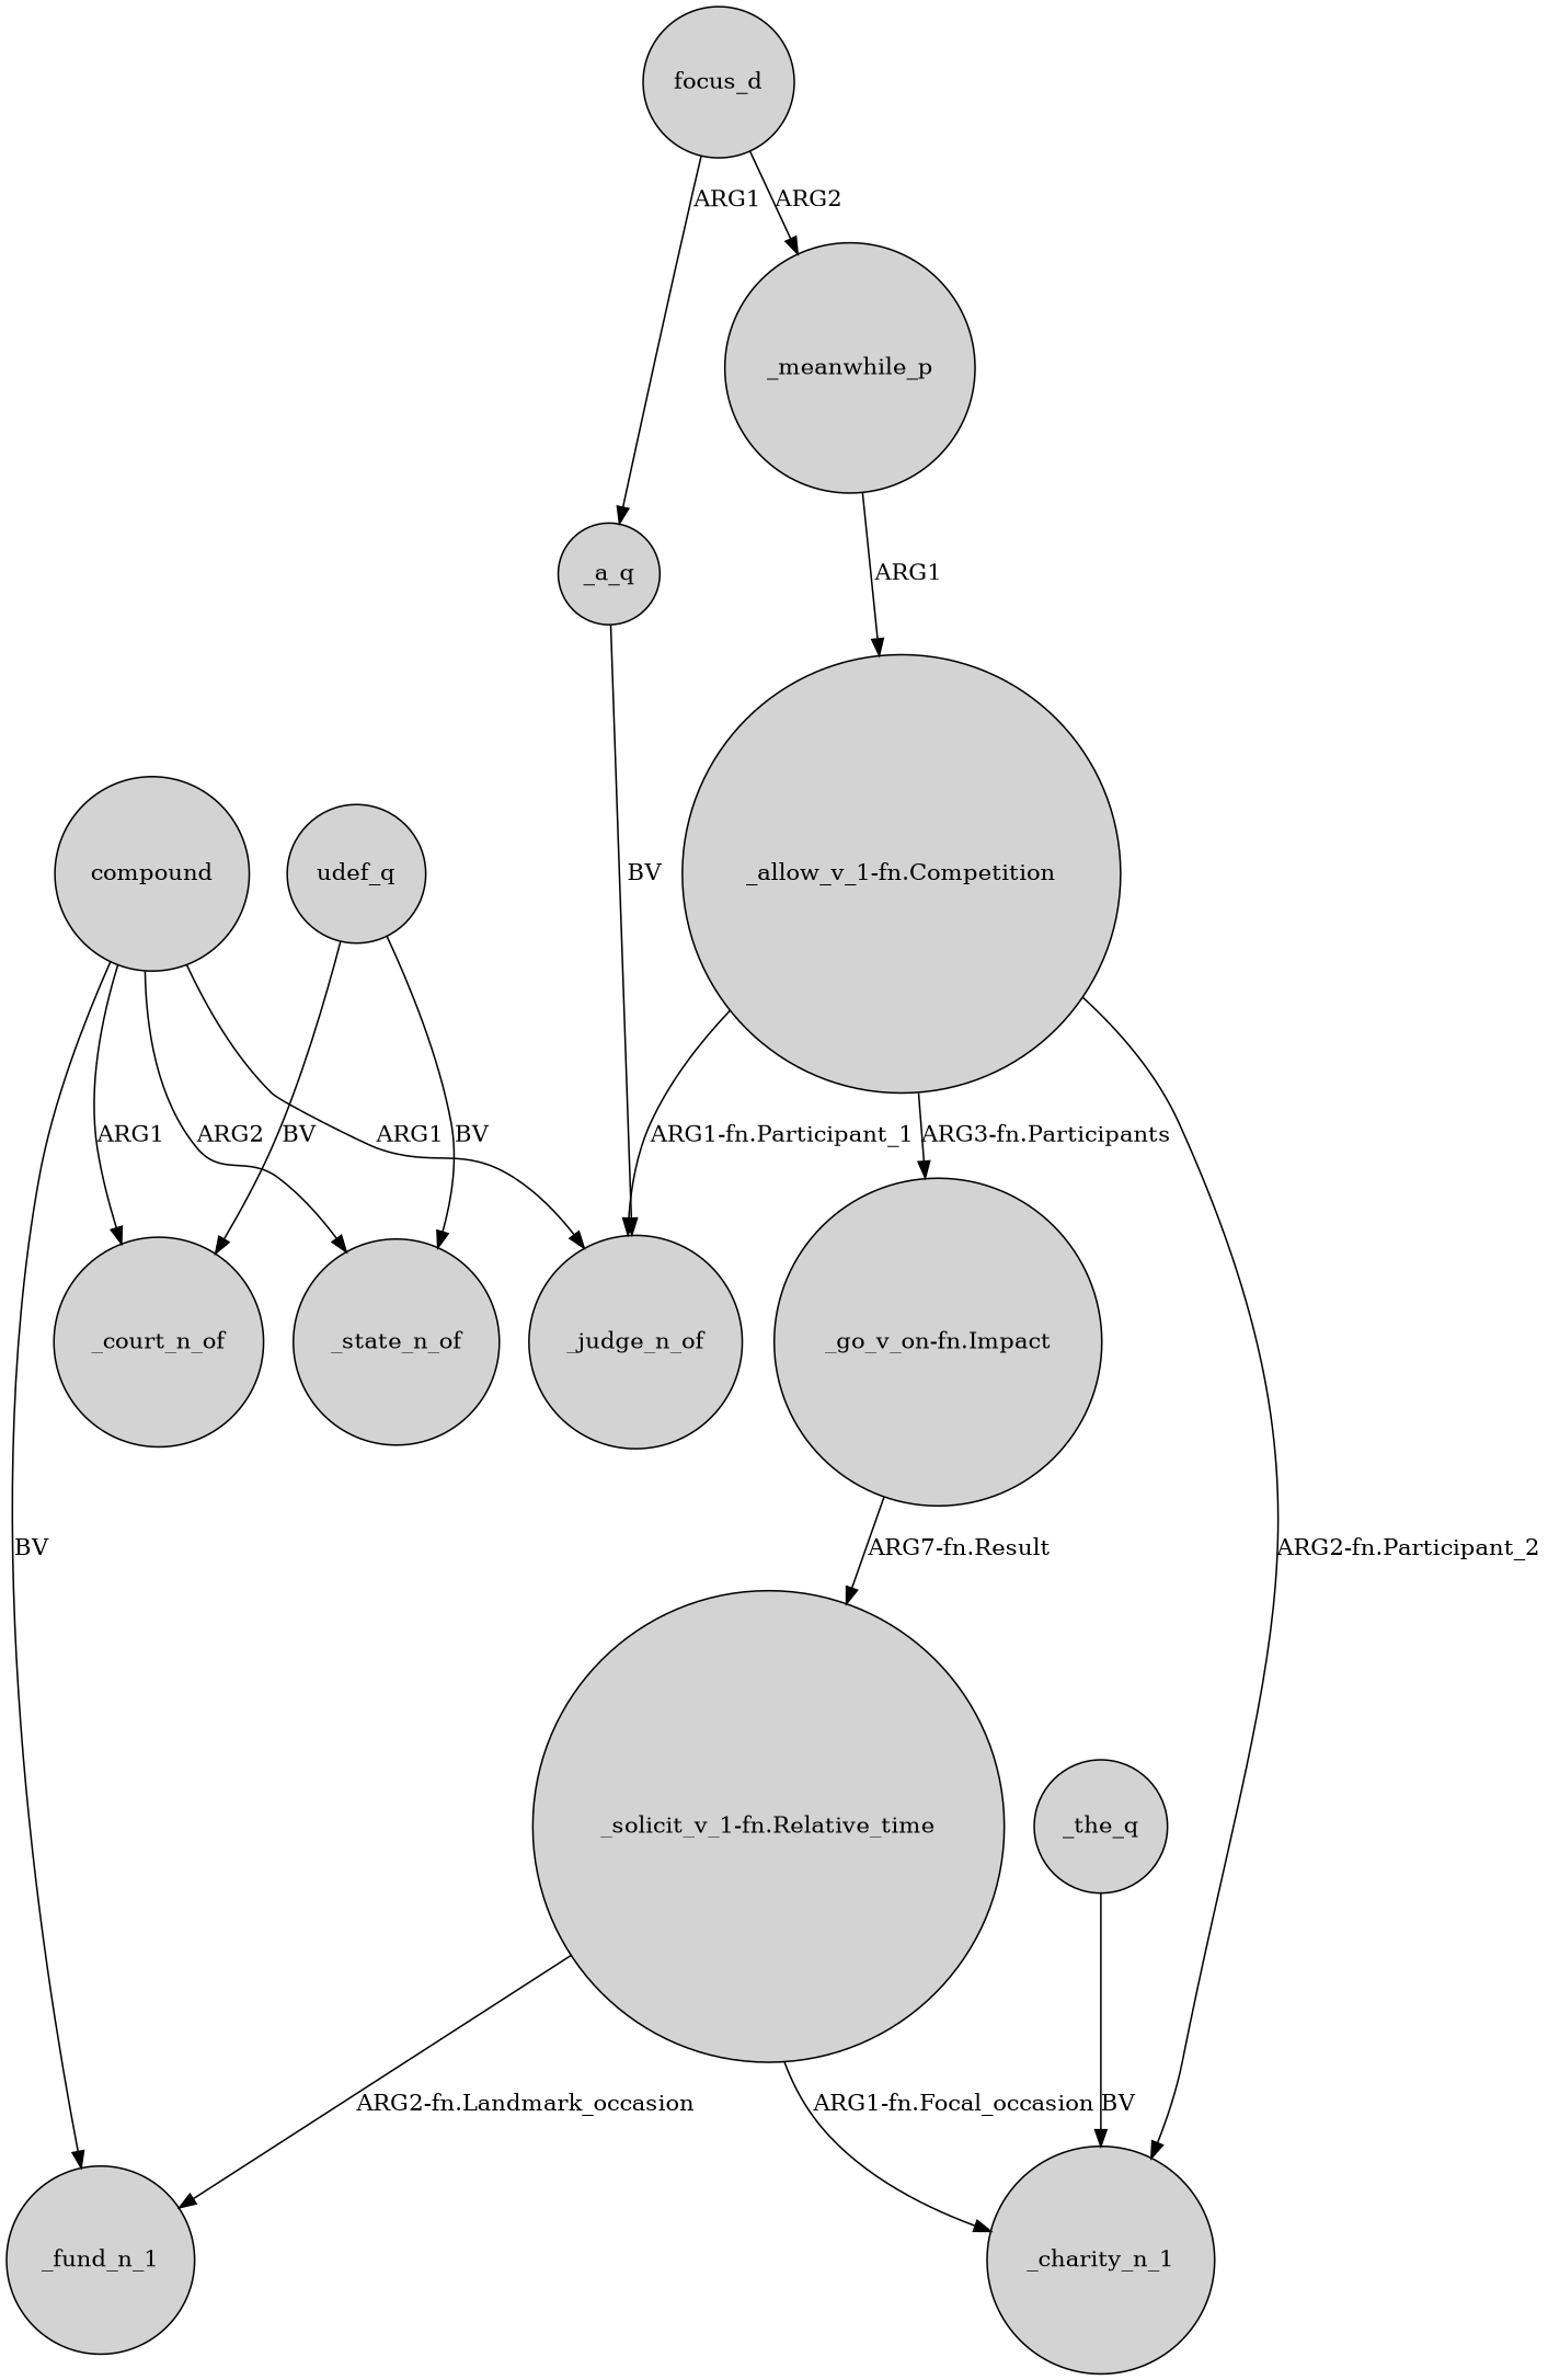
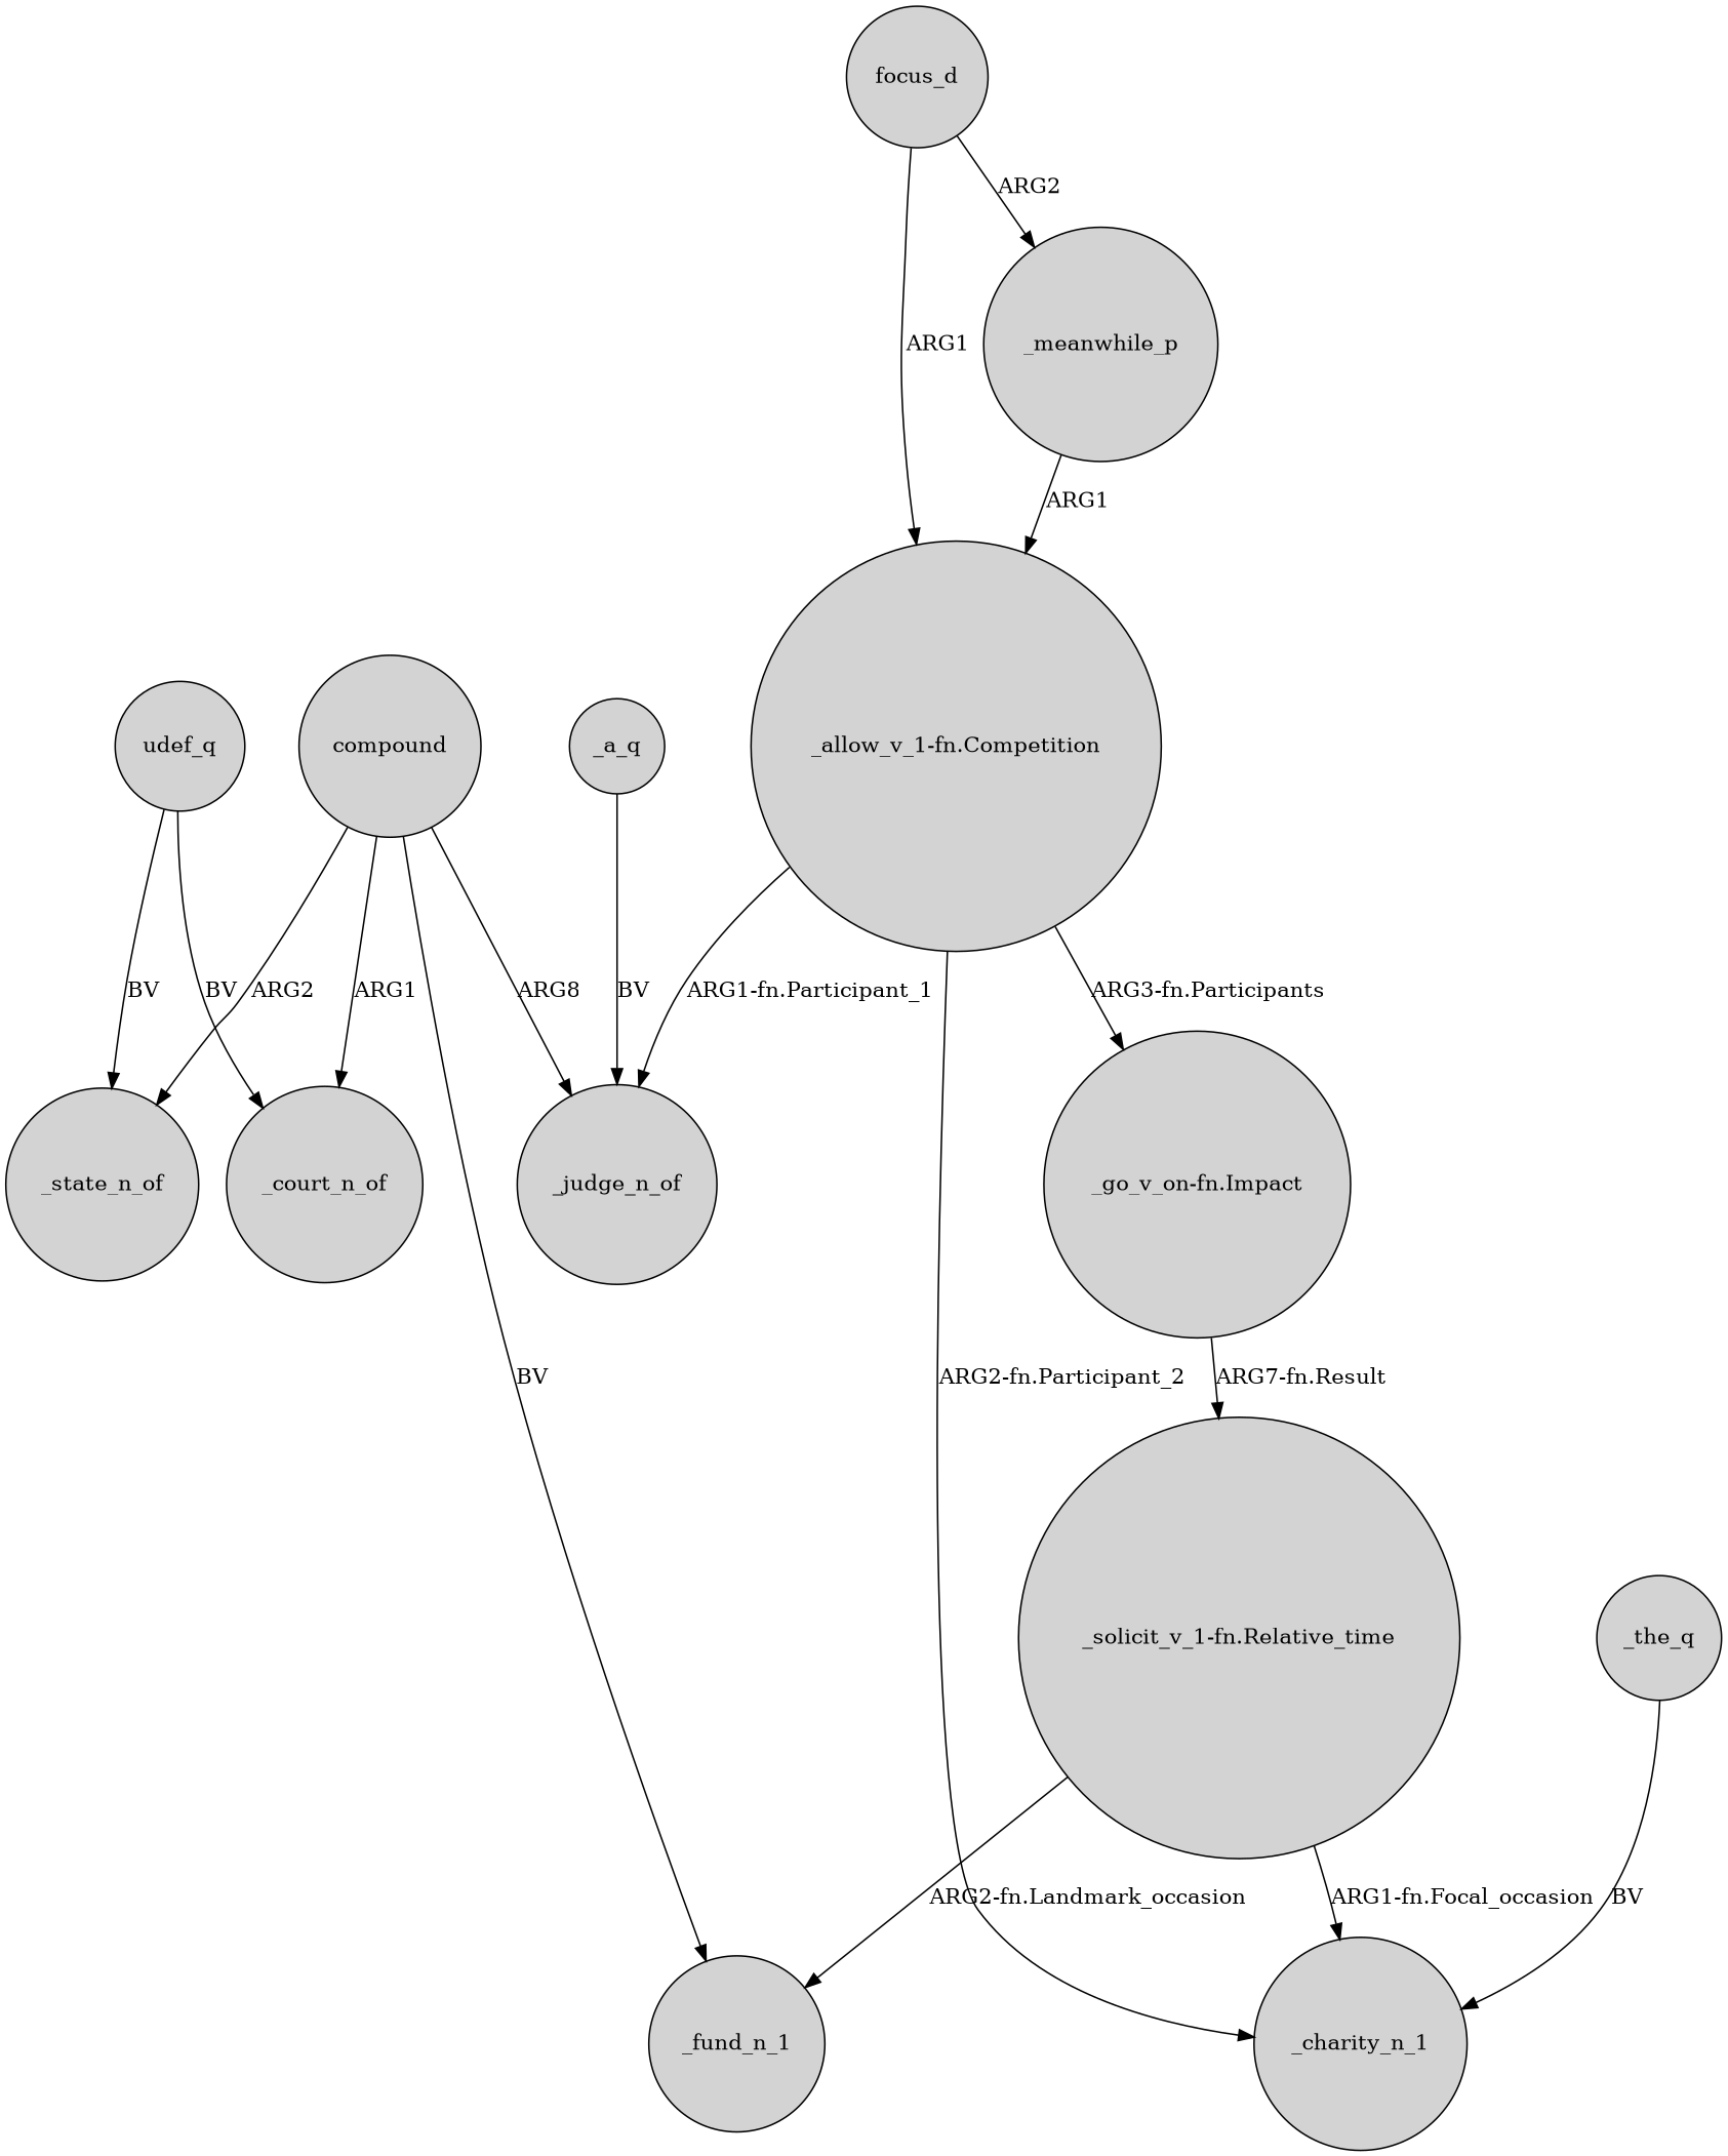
  digraph {
    node [shape=circle style=filled]
    udef_q
    _state_n_of
    _court_n_of
    "_solicit_v_1-fn.Relative_time"
    _fund_n_1
    _charity_n_1
    "_allow_v_1-fn.Competition"
    "_go_v_on-fn.Impact"
    _judge_n_of
    compound
    _the_q
    focus_d
    _meanwhile_p
    _a_q
    udef_q -> _state_n_of [label=BV]
    udef_q -> _court_n_of [label=BV]
    "_solicit_v_1-fn.Relative_time" -> _fund_n_1 [label="ARG2-fn.Landmark_occasion"]
    "_solicit_v_1-fn.Relative_time" -> _charity_n_1 [label="ARG1-fn.Focal_occasion"]
    "_allow_v_1-fn.Competition" -> _charity_n_1 [label="ARG2-fn.Participant_2"]
    "_allow_v_1-fn.Competition" -> "_go_v_on-fn.Impact" [label="ARG3-fn.Participants"]
    "_allow_v_1-fn.Competition" -> _judge_n_of [label="ARG1-fn.Participant_1"]
    "_go_v_on-fn.Impact" -> "_solicit_v_1-fn.Relative_time" [label="ARG7-fn.Result"]
    compound -> _state_n_of [label=ARG2]
    compound -> _court_n_of [label=ARG1]
    compound -> _fund_n_1 [label=BV]
-   compound -> _judge_n_of [label=ARG1]
+   compound -> _judge_n_of [label=ARG8]
    _the_q -> _charity_n_1 [label=BV]
-   focus_d -> _a_q [label=ARG1]
+   focus_d -> "_allow_v_1-fn.Competition" [label=ARG1]
    focus_d -> _meanwhile_p [label=ARG2]
    _meanwhile_p -> "_allow_v_1-fn.Competition" [label=ARG1]
    _a_q -> _judge_n_of [label=BV]
  }
